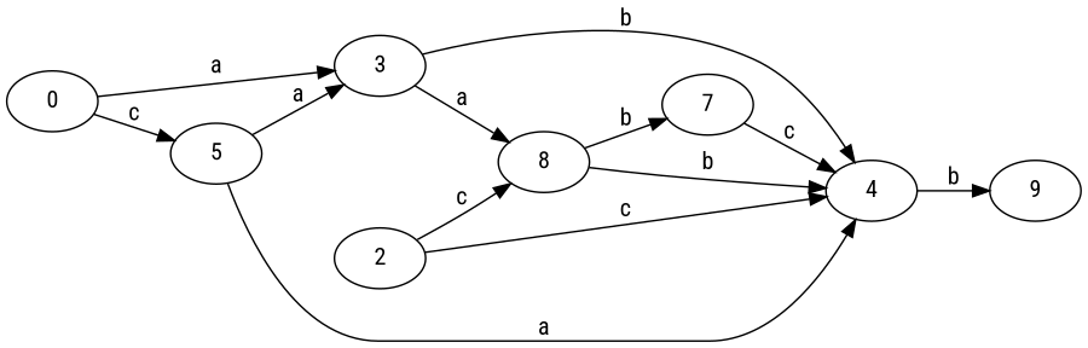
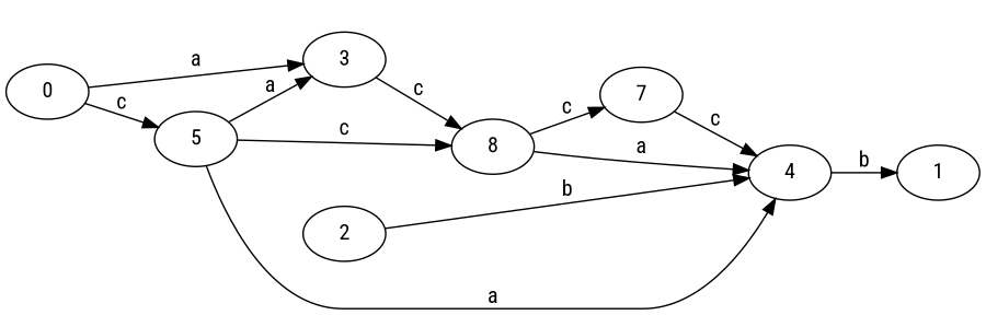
  strict digraph {
    fontname="Roboto Condensed"
    rankdir=LR
    node [fontname="Roboto Condensed"]
    edge [fontname="Roboto Condensed"]
    0
    3
    5
    4
    n5 [label=8]
-   1 [label=9]
+   1
    2
    7
    0 -> 3 [label=a]
    0 -> 5 [label=c]
-   3 -> 4 [label=b]
-   3 -> n5 [label=a]
+   3 -> n5 [label=c]
    5 -> 3 [label=a]
    5 -> 4 [label=a]
-   2 -> n5 [label=c]
+   5 -> n5 [label=c]
    4 -> 1 [label=b]
-   n5 -> 4 [label=b]
-   n5 -> 7 [label=b]
-   2 -> 4 [label=c]
+   n5 -> 4 [label=a]
+   n5 -> 7 [label=c]
+   2 -> 4 [label=b]
    7 -> 4 [label=c]
  }
